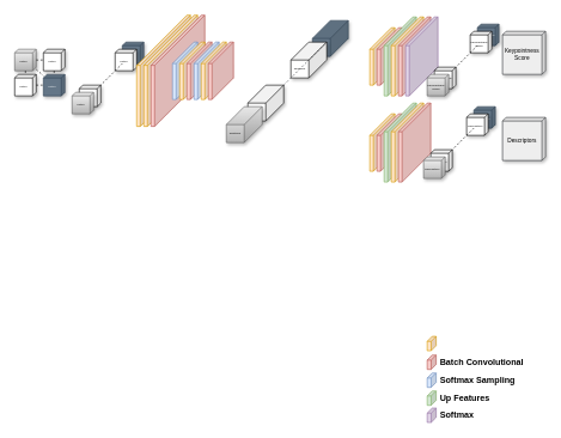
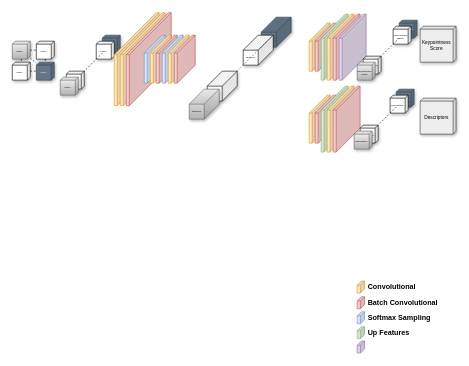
  <mxCell id="0" />
  <mxCell id="1" parent="0" />
  <mxCell id="2" value="Patch" style="shape=cube;whiteSpace=wrap;html=1;boundedLbl=1;backgroundOutline=1;darkOpacity=0.05;darkOpacity2=0.1;size=5;direction=east;flipH=1;shadow=1;fontSize=4;fillColor=#647687;fontColor=#ffffff;strokeColor=#314354;" vertex="1" parent="1"><mxGeometry x="170" y="58" width="30" height="30" as="geometry" /></mxCell>
  <mxCell id="3" value="Patch" style="shape=cube;whiteSpace=wrap;html=1;boundedLbl=1;backgroundOutline=1;darkOpacity=0.05;darkOpacity2=0.1;size=5;direction=east;flipH=1;shadow=1;fontSize=4;" vertex="1" parent="1"><mxGeometry x="160" y="68" width="30" height="30" as="geometry" /></mxCell>
  <mxCell id="4" value="Patch" style="shape=cube;whiteSpace=wrap;html=1;boundedLbl=1;backgroundOutline=1;darkOpacity=0.05;darkOpacity2=0.1;size=5;direction=east;flipH=1;shadow=1;fontSize=4;" vertex="1" parent="1"><mxGeometry x="20" y="103" width="30" height="30" as="geometry" /></mxCell>
  <mxCell id="5" value="Patch" style="shape=cube;whiteSpace=wrap;html=1;boundedLbl=1;backgroundOutline=1;darkOpacity=0.05;darkOpacity2=0.1;size=5;direction=east;flipH=1;shadow=1;fontSize=4;fillColor=#647687;fontColor=#ffffff;strokeColor=#314354;" vertex="1" parent="1"><mxGeometry x="60" y="103" width="30" height="30" as="geometry" /></mxCell>
  <mxCell id="6" value="Patch" style="shape=cube;whiteSpace=wrap;html=1;boundedLbl=1;backgroundOutline=1;darkOpacity=0.05;darkOpacity2=0.1;size=5;direction=east;flipH=1;shadow=1;fontSize=4;fillColor=#f5f5f5;gradientColor=#b3b3b3;strokeColor=#666666;" vertex="1" parent="1"><mxGeometry x="20" y="68" width="30" height="30" as="geometry" /></mxCell>
  <mxCell id="7" value="Patch" style="shape=cube;whiteSpace=wrap;html=1;boundedLbl=1;backgroundOutline=1;darkOpacity=0.05;darkOpacity2=0.1;size=5;direction=east;flipH=1;shadow=1;fontSize=4;" vertex="1" parent="1"><mxGeometry x="60" y="68" width="30" height="30" as="geometry" /></mxCell>
  <mxCell id="8" value="" style="endArrow=none;dashed=1;html=1;rounded=0;exitX=0;exitY=0;exitDx=0;exitDy=0;exitPerimeter=0;entryX=1;entryY=1;entryDx=0;entryDy=0;entryPerimeter=0;" edge="1" parent="1" source="10" target="2"><mxGeometry width="50" height="50" relative="1" as="geometry"><mxPoint x="120" y="128" as="sourcePoint" /><mxPoint x="170" y="78" as="targetPoint" /></mxGeometry></mxCell>
  <mxCell id="9" value="Patch" style="shape=cube;whiteSpace=wrap;html=1;boundedLbl=1;backgroundOutline=1;darkOpacity=0.05;darkOpacity2=0.1;size=5;direction=east;flipH=1;shadow=1;fontSize=4;" vertex="1" parent="1"><mxGeometry x="110" y="118" width="30" height="30" as="geometry" /></mxCell>
  <mxCell id="10" value="Patch" style="shape=cube;whiteSpace=wrap;html=1;boundedLbl=1;backgroundOutline=1;darkOpacity=0.05;darkOpacity2=0.1;size=5;direction=east;flipH=1;fillColor=#f5f5f5;strokeColor=#666666;shadow=1;fontSize=4;gradientColor=#b3b3b3;" vertex="1" parent="1"><mxGeometry x="100" y="128" width="30" height="30" as="geometry" /></mxCell>
  <mxCell id="11" value="" style="group" vertex="1" connectable="0" parent="1"><mxGeometry x="595" y="468" width="165" height="20" as="geometry" /></mxCell>
  <mxCell id="12" value="" style="shape=cube;whiteSpace=wrap;html=1;boundedLbl=1;backgroundOutline=1;darkOpacity=0.05;darkOpacity2=0.1;size=7;direction=east;flipH=1;fillColor=#ffe6cc;strokeColor=#d79b00;" parent="11" vertex="1"><mxGeometry width="12.5" height="20" as="geometry" /></mxCell>
+ <mxCell id="13" value="Convolutional" style="text;html=1;strokeColor=none;fillColor=none;align=left;verticalAlign=middle;whiteSpace=wrap;rounded=0;fontStyle=1" parent="11" vertex="1"><mxGeometry x="16" width="149" height="20" as="geometry" /></mxCell>
  <mxCell id="14" value="" style="group" vertex="1" connectable="0" parent="1"><mxGeometry x="595" y="494.12" width="165" height="20" as="geometry" /></mxCell>
  <mxCell id="15" value="" style="shape=cube;whiteSpace=wrap;html=1;boundedLbl=1;backgroundOutline=1;darkOpacity=0.05;darkOpacity2=0.1;size=7;direction=east;flipH=1;fillColor=#f8cecc;strokeColor=#b85450;" vertex="1" parent="14"><mxGeometry width="12.5" height="20" as="geometry" /></mxCell>
  <mxCell id="16" value="Batch Convolutional" style="text;html=1;strokeColor=none;fillColor=none;align=left;verticalAlign=middle;whiteSpace=wrap;rounded=0;fontStyle=1" vertex="1" parent="14"><mxGeometry x="16" width="149" height="20" as="geometry" /></mxCell>
  <mxCell id="17" value="" style="group" vertex="1" connectable="0" parent="1"><mxGeometry x="595" y="519.12" width="165" height="20" as="geometry" /></mxCell>
  <mxCell id="18" value="" style="shape=cube;whiteSpace=wrap;html=1;boundedLbl=1;backgroundOutline=1;darkOpacity=0.05;darkOpacity2=0.1;size=7;direction=east;flipH=1;fillColor=#dae8fc;strokeColor=#6c8ebf;" vertex="1" parent="17"><mxGeometry width="12.5" height="20" as="geometry" /></mxCell>
  <mxCell id="19" value="&lt;div&gt;Softmax Sampling&lt;/div&gt;" style="text;html=1;strokeColor=none;fillColor=none;align=left;verticalAlign=middle;whiteSpace=wrap;rounded=0;fontStyle=1" vertex="1" parent="17"><mxGeometry x="16" width="149" height="20" as="geometry" /></mxCell>
  <mxCell id="20" value="" style="group" vertex="1" connectable="0" parent="1"><mxGeometry x="595" y="544.12" width="165" height="20" as="geometry" /></mxCell>
  <mxCell id="21" value="" style="shape=cube;whiteSpace=wrap;html=1;boundedLbl=1;backgroundOutline=1;darkOpacity=0.05;darkOpacity2=0.1;size=7;direction=east;flipH=1;fillColor=#d5e8d4;strokeColor=#82b366;" vertex="1" parent="20"><mxGeometry width="12.5" height="20" as="geometry" /></mxCell>
  <mxCell id="22" value="Up Features" style="text;html=1;strokeColor=none;fillColor=none;align=left;verticalAlign=middle;whiteSpace=wrap;rounded=0;fontStyle=1" vertex="1" parent="20"><mxGeometry x="16" width="149" height="20" as="geometry" /></mxCell>
  <mxCell id="23" value="" style="endArrow=none;dashed=1;html=1;rounded=0;" edge="1" parent="1" source="6" target="7"><mxGeometry width="50" height="50" relative="1" as="geometry"><mxPoint x="125" y="133" as="sourcePoint" /><mxPoint x="175" y="83" as="targetPoint" /></mxGeometry></mxCell>
  <mxCell id="24" value="" style="endArrow=none;dashed=1;html=1;rounded=0;" edge="1" parent="1" source="6" target="4"><mxGeometry width="50" height="50" relative="1" as="geometry"><mxPoint x="45" y="83" as="sourcePoint" /><mxPoint x="65" y="83" as="targetPoint" /></mxGeometry></mxCell>
  <mxCell id="25" value="" style="endArrow=none;dashed=1;html=1;rounded=0;" edge="1" parent="1" source="7" target="5"><mxGeometry width="50" height="50" relative="1" as="geometry"><mxPoint x="35" y="93" as="sourcePoint" /><mxPoint x="35" y="113" as="targetPoint" /></mxGeometry></mxCell>
  <mxCell id="26" value="" style="endArrow=none;dashed=1;html=1;rounded=0;" edge="1" parent="1" source="4" target="5"><mxGeometry width="50" height="50" relative="1" as="geometry"><mxPoint x="75" y="93" as="sourcePoint" /><mxPoint x="75" y="113" as="targetPoint" /></mxGeometry></mxCell>
  <mxCell id="27" value="" style="endArrow=none;dashed=1;html=1;rounded=0;" edge="1" parent="1" source="6" target="5"><mxGeometry width="50" height="50" relative="1" as="geometry"><mxPoint x="45" y="123" as="sourcePoint" /><mxPoint x="65" y="123" as="targetPoint" /></mxGeometry></mxCell>
  <mxCell id="28" value="" style="shape=cube;whiteSpace=wrap;html=1;boundedLbl=1;backgroundOutline=1;darkOpacity=0.05;darkOpacity2=0.1;size=70;direction=east;flipH=1;fillColor=#ffe6cc;strokeColor=#d79b00;" vertex="1" parent="1"><mxGeometry x="190" y="20.5" width="75" height="155" as="geometry" /></mxCell>
  <mxCell id="29" value="" style="shape=cube;whiteSpace=wrap;html=1;boundedLbl=1;backgroundOutline=1;darkOpacity=0.05;darkOpacity2=0.1;size=70;direction=east;flipH=1;fillColor=#ffe6cc;strokeColor=#d79b00;" vertex="1" parent="1"><mxGeometry x="200" y="20.5" width="75" height="155" as="geometry" /></mxCell>
  <mxCell id="30" value="" style="shape=cube;whiteSpace=wrap;html=1;boundedLbl=1;backgroundOutline=1;darkOpacity=0.05;darkOpacity2=0.1;size=70;direction=east;flipH=1;fillColor=#f8cecc;strokeColor=#b85450;" vertex="1" parent="1"><mxGeometry x="210" y="20.5" width="75" height="155" as="geometry" /></mxCell>
  <mxCell id="31" value="" style="shape=cube;whiteSpace=wrap;html=1;boundedLbl=1;backgroundOutline=1;darkOpacity=0.05;darkOpacity2=0.1;size=30;direction=east;flipH=1;fillColor=#dae8fc;strokeColor=#6c8ebf;" vertex="1" parent="1"><mxGeometry x="240" y="58" width="35" height="80" as="geometry" /></mxCell>
  <mxCell id="32" value="" style="shape=cube;whiteSpace=wrap;html=1;boundedLbl=1;backgroundOutline=1;darkOpacity=0.05;darkOpacity2=0.1;size=30;direction=east;flipH=1;fillColor=#ffe6cc;strokeColor=#d79b00;" vertex="1" parent="1"><mxGeometry x="250" y="58" width="35" height="80" as="geometry" /></mxCell>
  <mxCell id="33" value="" style="shape=cube;whiteSpace=wrap;html=1;boundedLbl=1;backgroundOutline=1;darkOpacity=0.05;darkOpacity2=0.1;size=30;direction=east;flipH=1;fillColor=#f8cecc;strokeColor=#b85450;" vertex="1" parent="1"><mxGeometry x="260" y="58" width="35" height="80" as="geometry" /></mxCell>
  <mxCell id="34" value="" style="shape=cube;whiteSpace=wrap;html=1;boundedLbl=1;backgroundOutline=1;darkOpacity=0.05;darkOpacity2=0.1;size=30;direction=east;flipH=1;fillColor=#dae8fc;strokeColor=#6c8ebf;" vertex="1" parent="1"><mxGeometry x="270" y="58" width="35" height="80" as="geometry" /></mxCell>
  <mxCell id="35" value="" style="shape=cube;whiteSpace=wrap;html=1;boundedLbl=1;backgroundOutline=1;darkOpacity=0.05;darkOpacity2=0.1;size=30;direction=east;flipH=1;fillColor=#ffe6cc;strokeColor=#d79b00;" vertex="1" parent="1"><mxGeometry x="280" y="58" width="35" height="80" as="geometry" /></mxCell>
  <mxCell id="36" value="" style="shape=cube;whiteSpace=wrap;html=1;boundedLbl=1;backgroundOutline=1;darkOpacity=0.05;darkOpacity2=0.1;size=30;direction=east;flipH=1;fillColor=#f8cecc;strokeColor=#b85450;" vertex="1" parent="1"><mxGeometry x="290" y="58" width="35" height="80" as="geometry" /></mxCell>
  <mxCell id="37" value="" style="endArrow=none;dashed=1;html=1;rounded=0;exitX=0;exitY=0;exitDx=0;exitDy=0;exitPerimeter=0;entryX=0;entryY=0;entryDx=0;entryDy=0;entryPerimeter=0;fillColor=#eeeeee;strokeColor=#36393d;" edge="1" parent="1" source="39" target="38"><mxGeometry width="50" height="50" relative="1" as="geometry"><mxPoint x="415" y="78" as="sourcePoint" /><mxPoint x="465" y="28" as="targetPoint" /></mxGeometry></mxCell>
  <mxCell id="38" value="Features" style="shape=cube;whiteSpace=wrap;html=1;boundedLbl=1;backgroundOutline=1;darkOpacity=0.05;darkOpacity2=0.1;size=25;direction=east;flipH=1;shadow=1;fontSize=4;fillColor=#647687;fontColor=#ffffff;strokeColor=#314354;" vertex="1" parent="1"><mxGeometry x="435" y="28" width="50" height="50" as="geometry" /></mxCell>
  <mxCell id="39" value="Features" style="shape=cube;whiteSpace=wrap;html=1;boundedLbl=1;backgroundOutline=1;darkOpacity=0.05;darkOpacity2=0.1;size=25;direction=east;flipH=1;shadow=1;fontSize=4;" vertex="1" parent="1"><mxGeometry x="405" y="58" width="50" height="50" as="geometry" /></mxCell>
  <mxCell id="40" value="Features" style="shape=cube;whiteSpace=wrap;html=1;boundedLbl=1;backgroundOutline=1;darkOpacity=0.05;darkOpacity2=0.1;size=25;direction=east;flipH=1;shadow=1;fontSize=4;" vertex="1" parent="1"><mxGeometry x="345" y="118" width="50" height="50" as="geometry" /></mxCell>
  <mxCell id="41" value="" style="endArrow=none;dashed=1;html=1;rounded=0;exitX=0;exitY=0;exitDx=0;exitDy=0;exitPerimeter=0;entryX=0;entryY=0;entryDx=0;entryDy=0;entryPerimeter=0;fillColor=#eeeeee;strokeColor=#36393d;" edge="1" parent="1" source="40" target="39"><mxGeometry width="50" height="50" relative="1" as="geometry"><mxPoint x="420" y="88" as="sourcePoint" /><mxPoint x="485" y="26" as="targetPoint" /></mxGeometry></mxCell>
  <mxCell id="42" value="Features" style="shape=cube;whiteSpace=wrap;html=1;boundedLbl=1;backgroundOutline=1;darkOpacity=0.05;darkOpacity2=0.1;size=25;direction=east;flipH=1;fillColor=#f5f5f5;strokeColor=#666666;shadow=1;fontSize=4;gradientColor=#b3b3b3;" vertex="1" parent="1"><mxGeometry x="315" y="148" width="50" height="50" as="geometry" /></mxCell>
  <mxCell id="43" value="" style="shape=cube;whiteSpace=wrap;html=1;boundedLbl=1;backgroundOutline=1;darkOpacity=0.05;darkOpacity2=0.1;size=30;direction=east;flipH=1;fillColor=#ffe6cc;strokeColor=#d79b00;" vertex="1" parent="1"><mxGeometry x="515" y="38" width="35" height="80" as="geometry" /></mxCell>
  <mxCell id="44" value="" style="shape=cube;whiteSpace=wrap;html=1;boundedLbl=1;backgroundOutline=1;darkOpacity=0.05;darkOpacity2=0.1;size=30;direction=east;flipH=1;fillColor=#f8cecc;strokeColor=#b85450;" vertex="1" parent="1"><mxGeometry x="525" y="38" width="35" height="80" as="geometry" /></mxCell>
  <mxCell id="45" value="" style="shape=cube;whiteSpace=wrap;html=1;boundedLbl=1;backgroundOutline=1;darkOpacity=0.05;darkOpacity2=0.1;size=40;direction=east;flipH=1;fillColor=#d5e8d4;strokeColor=#82b366;" vertex="1" parent="1"><mxGeometry x="535" y="23" width="45" height="110" as="geometry" /></mxCell>
  <mxCell id="46" value="" style="shape=cube;whiteSpace=wrap;html=1;boundedLbl=1;backgroundOutline=1;darkOpacity=0.05;darkOpacity2=0.1;size=40;direction=east;flipH=1;fillColor=#ffe6cc;strokeColor=#d79b00;" vertex="1" parent="1"><mxGeometry x="545" y="23" width="45" height="110" as="geometry" /></mxCell>
  <mxCell id="47" value="" style="shape=cube;whiteSpace=wrap;html=1;boundedLbl=1;backgroundOutline=1;darkOpacity=0.05;darkOpacity2=0.1;size=40;direction=east;flipH=1;fillColor=#f8cecc;strokeColor=#b85450;" vertex="1" parent="1"><mxGeometry x="555" y="23" width="45" height="110" as="geometry" /></mxCell>
  <mxCell id="48" value="" style="shape=cube;whiteSpace=wrap;html=1;boundedLbl=1;backgroundOutline=1;darkOpacity=0.05;darkOpacity2=0.1;size=30;direction=east;flipH=1;fillColor=#ffe6cc;strokeColor=#d79b00;" vertex="1" parent="1"><mxGeometry x="515" y="158" width="35" height="80" as="geometry" /></mxCell>
  <mxCell id="49" value="" style="shape=cube;whiteSpace=wrap;html=1;boundedLbl=1;backgroundOutline=1;darkOpacity=0.05;darkOpacity2=0.1;size=30;direction=east;flipH=1;fillColor=#f8cecc;strokeColor=#b85450;" vertex="1" parent="1"><mxGeometry x="525" y="158" width="35" height="80" as="geometry" /></mxCell>
  <mxCell id="50" value="" style="shape=cube;whiteSpace=wrap;html=1;boundedLbl=1;backgroundOutline=1;darkOpacity=0.05;darkOpacity2=0.1;size=40;direction=east;flipH=1;fillColor=#d5e8d4;strokeColor=#82b366;" vertex="1" parent="1"><mxGeometry x="535" y="143" width="45" height="110" as="geometry" /></mxCell>
  <mxCell id="51" value="" style="shape=cube;whiteSpace=wrap;html=1;boundedLbl=1;backgroundOutline=1;darkOpacity=0.05;darkOpacity2=0.1;size=40;direction=east;flipH=1;fillColor=#ffe6cc;strokeColor=#d79b00;" vertex="1" parent="1"><mxGeometry x="545" y="143" width="45" height="110" as="geometry" /></mxCell>
  <mxCell id="52" value="" style="shape=cube;whiteSpace=wrap;html=1;boundedLbl=1;backgroundOutline=1;darkOpacity=0.05;darkOpacity2=0.1;size=40;direction=east;flipH=1;fillColor=#f8cecc;strokeColor=#b85450;" vertex="1" parent="1"><mxGeometry x="555" y="143" width="45" height="110" as="geometry" /></mxCell>
  <mxCell id="53" value="&lt;div style=&quot;font-size: 8px;&quot;&gt;Keypointness&lt;/div&gt;&lt;div style=&quot;font-size: 8px;&quot;&gt;Score&lt;br style=&quot;font-size: 8px;&quot;&gt;&lt;/div&gt;" style="shape=cube;whiteSpace=wrap;html=1;boundedLbl=1;backgroundOutline=1;darkOpacity=0.05;darkOpacity2=0.1;size=5;direction=east;flipH=1;shadow=1;fillColor=#eeeeee;strokeColor=#36393d;fontSize=8;" vertex="1" parent="1"><mxGeometry x="700" y="43" width="60" height="60" as="geometry" /></mxCell>
  <mxCell id="54" value="Descriptors" style="shape=cube;whiteSpace=wrap;html=1;boundedLbl=1;backgroundOutline=1;darkOpacity=0.05;darkOpacity2=0.1;size=5;direction=east;flipH=1;shadow=1;fillColor=#eeeeee;strokeColor=#36393d;fontSize=8;" vertex="1" parent="1"><mxGeometry x="700" y="163" width="60" height="60" as="geometry" /></mxCell>
  <mxCell id="55" value="" style="group" vertex="1" connectable="0" parent="1"><mxGeometry x="595" y="568" width="165" height="20" as="geometry" /></mxCell>
  <mxCell id="56" value="" style="shape=cube;whiteSpace=wrap;html=1;boundedLbl=1;backgroundOutline=1;darkOpacity=0.05;darkOpacity2=0.1;size=7;direction=east;flipH=1;fillColor=#e1d5e7;strokeColor=#9673a6;" vertex="1" parent="55"><mxGeometry width="12.5" height="20" as="geometry" /></mxCell>
- <mxCell id="57" value="Softmax" style="text;html=1;strokeColor=none;fillColor=none;align=left;verticalAlign=middle;whiteSpace=wrap;rounded=0;fontStyle=1" vertex="1" parent="55"><mxGeometry x="16" width="149" height="20" as="geometry" /></mxCell>
  <mxCell id="58" value="" style="shape=cube;whiteSpace=wrap;html=1;boundedLbl=1;backgroundOutline=1;darkOpacity=0.05;darkOpacity2=0.1;size=40;direction=east;flipH=1;fillColor=#e1d5e7;strokeColor=#9673a6;" vertex="1" parent="1"><mxGeometry x="565" y="23" width="45" height="110" as="geometry" /></mxCell>
  <mxCell id="59" value="" style="endArrow=none;dashed=1;html=1;rounded=0;exitX=0;exitY=0;exitDx=0;exitDy=0;exitPerimeter=0;entryX=0;entryY=0;entryDx=0;entryDy=0;entryPerimeter=0;fillColor=#eeeeee;strokeColor=#36393d;" edge="1" parent="1"><mxGeometry width="50" height="50" relative="1" as="geometry"><mxPoint x="655" y="73" as="sourcePoint" /><mxPoint x="670" y="43" as="targetPoint" /></mxGeometry></mxCell>
  <mxCell id="60" value="Descriptors" style="shape=cube;whiteSpace=wrap;html=1;boundedLbl=1;backgroundOutline=1;darkOpacity=0.05;darkOpacity2=0.1;size=5;direction=east;flipH=1;shadow=1;fontSize=4;fillColor=#647687;fontColor=#ffffff;strokeColor=#314354;" vertex="1" parent="1"><mxGeometry x="660" y="148" width="30" height="30" as="geometry" /></mxCell>
  <mxCell id="61" value="Descriptors" style="shape=cube;whiteSpace=wrap;html=1;boundedLbl=1;backgroundOutline=1;darkOpacity=0.05;darkOpacity2=0.1;size=5;direction=east;flipH=1;shadow=1;fontSize=4;" vertex="1" parent="1"><mxGeometry x="650" y="158" width="30" height="30" as="geometry" /></mxCell>
  <mxCell id="62" value="" style="endArrow=none;dashed=1;html=1;rounded=0;exitX=0;exitY=0;exitDx=0;exitDy=0;exitPerimeter=0;entryX=1;entryY=1;entryDx=0;entryDy=0;entryPerimeter=0;" edge="1" parent="1" source="64" target="60"><mxGeometry width="50" height="50" relative="1" as="geometry"><mxPoint x="610" y="218" as="sourcePoint" /><mxPoint x="660" y="168" as="targetPoint" /></mxGeometry></mxCell>
  <mxCell id="63" value="Descriptors" style="shape=cube;whiteSpace=wrap;html=1;boundedLbl=1;backgroundOutline=1;darkOpacity=0.05;darkOpacity2=0.1;size=5;direction=east;flipH=1;shadow=1;fontSize=4;" vertex="1" parent="1"><mxGeometry x="600" y="208" width="30" height="30" as="geometry" /></mxCell>
  <mxCell id="64" value="Descriptors" style="shape=cube;whiteSpace=wrap;html=1;boundedLbl=1;backgroundOutline=1;darkOpacity=0.05;darkOpacity2=0.1;size=5;direction=east;flipH=1;fillColor=#f5f5f5;strokeColor=#666666;shadow=1;fontSize=4;gradientColor=#b3b3b3;" vertex="1" parent="1"><mxGeometry x="590" y="218" width="30" height="30" as="geometry" /></mxCell>
  <mxCell id="65" value="&lt;div&gt;Keypointness&lt;/div&gt;&lt;div&gt;Score&lt;br&gt;&lt;/div&gt;" style="shape=cube;whiteSpace=wrap;html=1;boundedLbl=1;backgroundOutline=1;darkOpacity=0.05;darkOpacity2=0.1;size=5;direction=east;flipH=1;shadow=1;fontSize=4;fillColor=#647687;fontColor=#ffffff;strokeColor=#314354;" vertex="1" parent="1"><mxGeometry x="665" y="33" width="30" height="30" as="geometry" /></mxCell>
  <mxCell id="66" value="&lt;div&gt;Keypointness&lt;/div&gt;&lt;div&gt;Score&lt;br&gt;&lt;/div&gt;" style="shape=cube;whiteSpace=wrap;html=1;boundedLbl=1;backgroundOutline=1;darkOpacity=0.05;darkOpacity2=0.1;size=5;direction=east;flipH=1;shadow=1;fontSize=4;" vertex="1" parent="1"><mxGeometry x="655" y="43" width="30" height="30" as="geometry" /></mxCell>
  <mxCell id="67" value="" style="endArrow=none;dashed=1;html=1;rounded=0;exitX=0;exitY=0;exitDx=0;exitDy=0;exitPerimeter=0;entryX=1;entryY=1;entryDx=0;entryDy=0;entryPerimeter=0;" edge="1" parent="1" source="69" target="65"><mxGeometry width="50" height="50" relative="1" as="geometry"><mxPoint x="615" y="103" as="sourcePoint" /><mxPoint x="665" y="53" as="targetPoint" /></mxGeometry></mxCell>
  <mxCell id="68" value="&lt;div&gt;Keypointness&lt;/div&gt;&lt;div&gt;Score&lt;br&gt;&lt;/div&gt;" style="shape=cube;whiteSpace=wrap;html=1;boundedLbl=1;backgroundOutline=1;darkOpacity=0.05;darkOpacity2=0.1;size=5;direction=east;flipH=1;shadow=1;fontSize=4;" vertex="1" parent="1"><mxGeometry x="605" y="93" width="30" height="30" as="geometry" /></mxCell>
  <mxCell id="69" value="&lt;div&gt;Keypointness&lt;/div&gt;&lt;div&gt;Score&lt;br&gt;&lt;/div&gt;" style="shape=cube;whiteSpace=wrap;html=1;boundedLbl=1;backgroundOutline=1;darkOpacity=0.05;darkOpacity2=0.1;size=5;direction=east;flipH=1;fillColor=#f5f5f5;strokeColor=#666666;shadow=1;fontSize=4;gradientColor=#b3b3b3;" vertex="1" parent="1"><mxGeometry x="595" y="103" width="30" height="30" as="geometry" /></mxCell>
